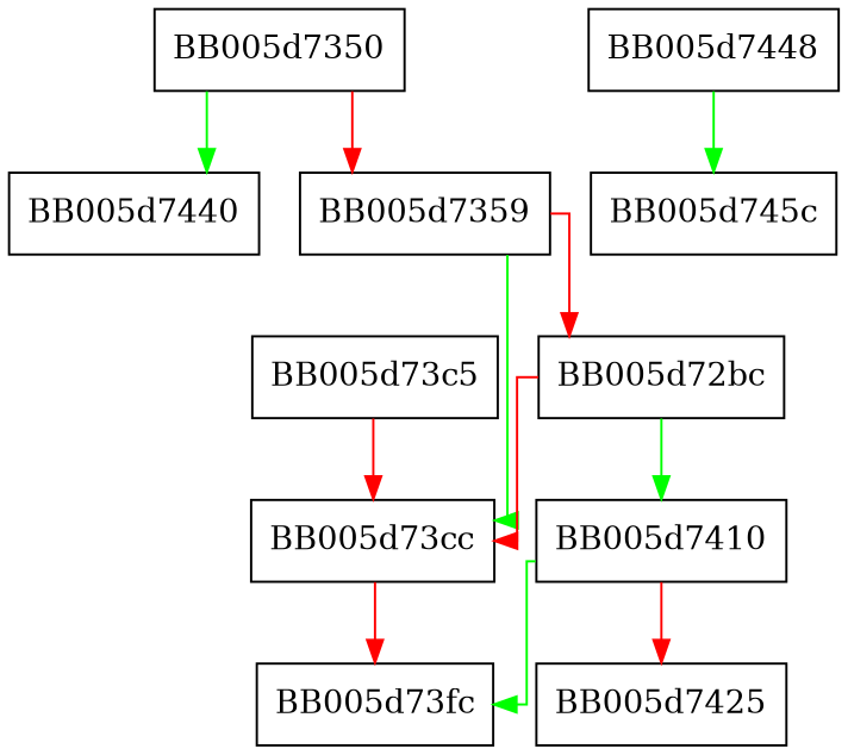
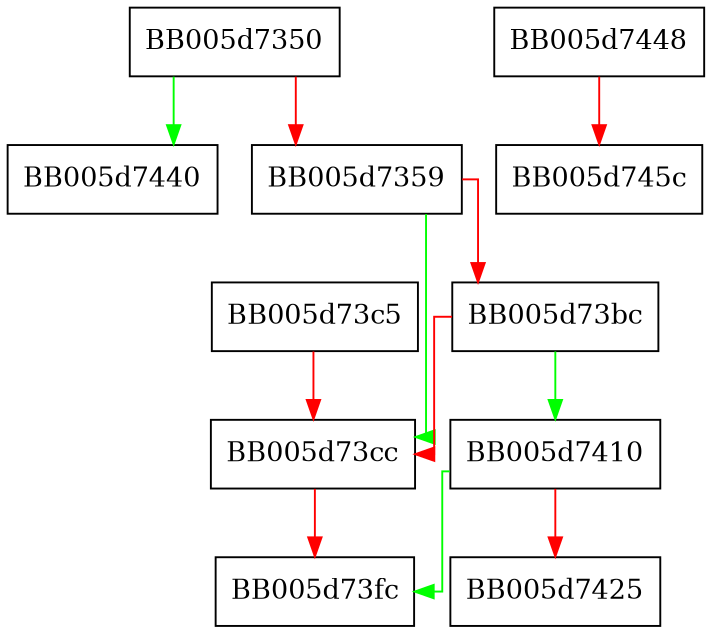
  digraph {
    splines=ortho
    node [shape=box]
    edge [color=red]
    BB005d7350
    BB005d7440
    BB005d7359
    BB005d73cc
-   BB005d73bc [label=BB005d72bc]
+   BB005d73bc
    BB005d73fc
    BB005d7410
    BB005d7425
    BB005d73c5
    BB005d7448
    BB005d745c
    BB005d7350 -> BB005d7440 [color=green]
    BB005d7350 -> BB005d7359
    BB005d7359 -> BB005d73cc [color=green]
    BB005d7359 -> BB005d73bc
    BB005d73cc -> BB005d73fc
    BB005d73bc -> BB005d73cc
    BB005d73bc -> BB005d7410 [color=green]
    BB005d7410 -> BB005d73fc [color=green]
    BB005d7410 -> BB005d7425
    BB005d73c5 -> BB005d73cc
-   BB005d7448 -> BB005d745c [color=green]
+   BB005d7448 -> BB005d745c
  }
